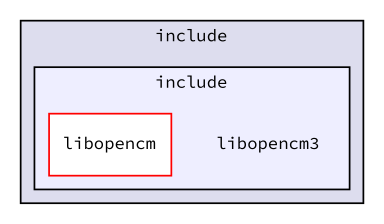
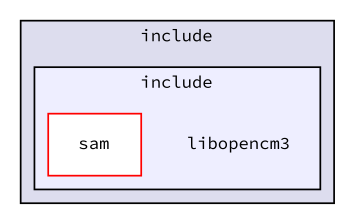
  digraph {
    compound=true
    fontname="Source Code Pro"
    node [fontname="Source Code Pro" fontsize=10]
    n1 [label=libopencm3 shape=plaintext]
-   n2 [color=red fillcolor=white label=libopencm shape=box style=filled]
+   n2 [color=red fillcolor=white label=sam shape=box style=filled]
    subgraph cluster_1 {
      bgcolor="#ddddee"
      fontsize=10
      label=include
      pencolor=black
      subgraph cluster_2 {
        bgcolor="#eeeeff"
        fontsize=10
        pencolor=black
        n1
        n2
      }
    }
  }
